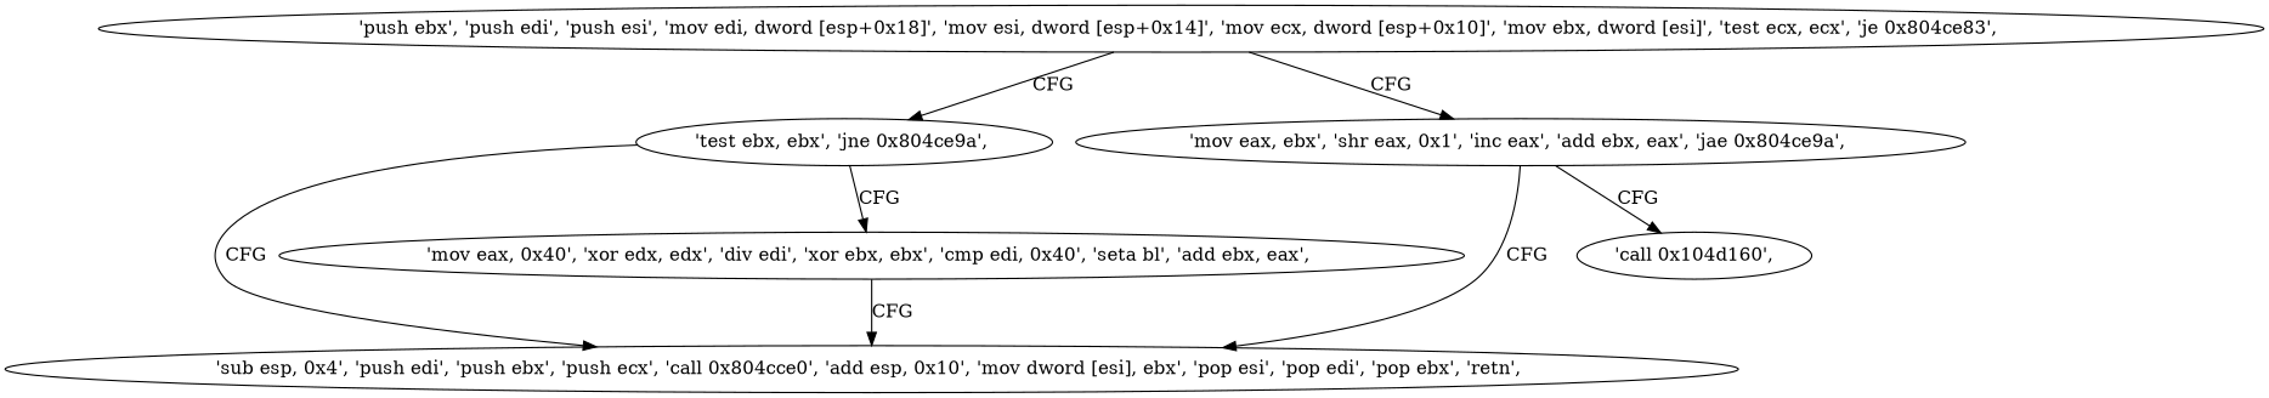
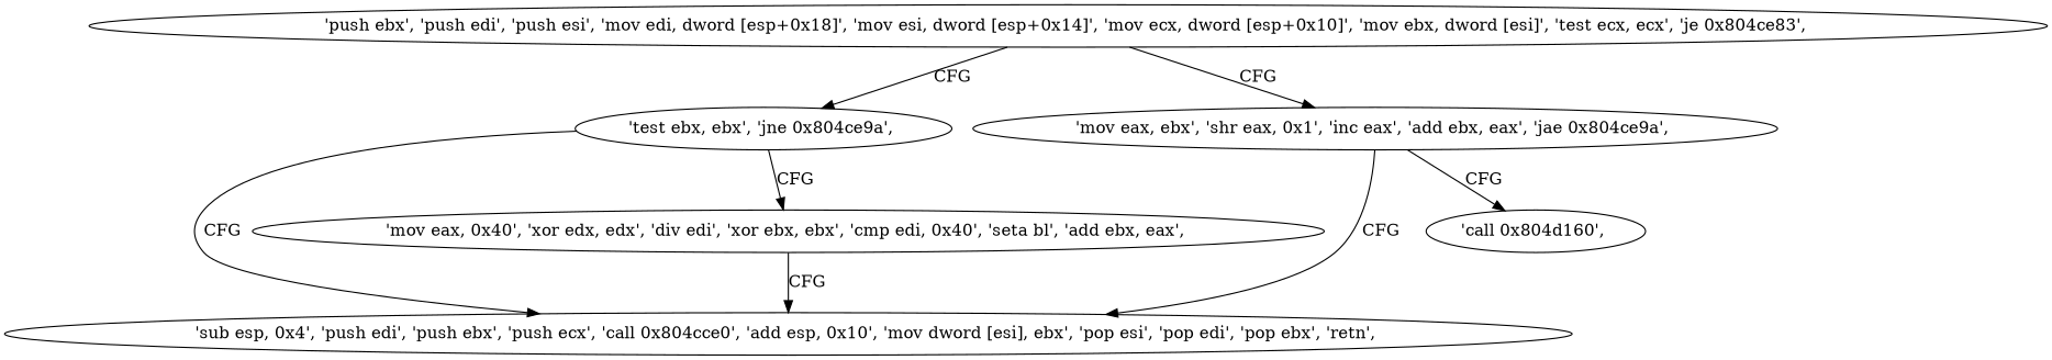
  digraph {
    n1 [label="'push ebx', 'push edi', 'push esi', 'mov edi, dword [esp+0x18]', 'mov esi, dword [esp+0x14]', 'mov ecx, dword [esp+0x10]', 'mov ebx, dword [esi]', 'test ecx, ecx', 'je 0x804ce83', "]
    n2 [label="'test ebx, ebx', 'jne 0x804ce9a', "]
    n3 [label="'mov eax, ebx', 'shr eax, 0x1', 'inc eax', 'add ebx, eax', 'jae 0x804ce9a', "]
    n4 [label="'sub esp, 0x4', 'push edi', 'push ebx', 'push ecx', 'call 0x804cce0', 'add esp, 0x10', 'mov dword [esi], ebx', 'pop esi', 'pop edi', 'pop ebx', 'retn', "]
    n5 [label="'mov eax, 0x40', 'xor edx, edx', 'div edi', 'xor ebx, ebx', 'cmp edi, 0x40', 'seta bl', 'add ebx, eax', "]
-   n6 [label="'call 0x104d160',"]
+   n6 [label="'call 0x804d160', "]
    n1 -> n2 [label=CFG]
    n1 -> n3 [label=CFG]
    n2 -> n4 [label=CFG]
    n2 -> n5 [label=CFG]
    n3 -> n4 [label=CFG]
    n3 -> n6 [label=CFG]
    n5 -> n4 [label=CFG]
  }
